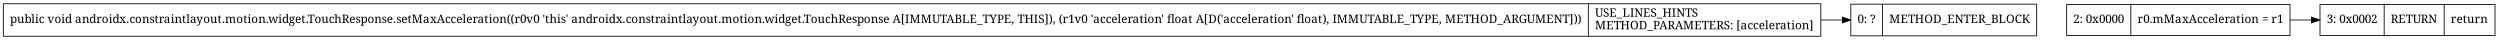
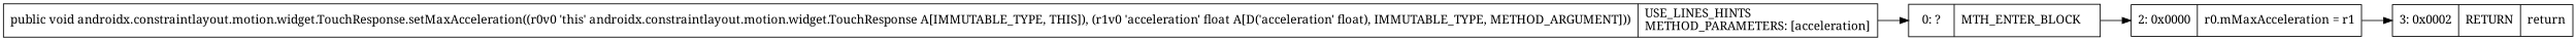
  digraph {
    fontname="Noto Serif"
    rankdir=LR
    node [fontname="Noto Serif" shape=record]
    edge [fontname="Noto Serif"]
-   n1 [label="{0\:\ ?|METHOD_ENTER_BLOCK\l}"]
+   n1 [label="{0\:\ ?|MTH_ENTER_BLOCK\l}"]
    n2 [label="{2\:\ 0x0000|r0.mMaxAcceleration = r1\l}"]
    n3 [label="{3\:\ 0x0002|RETURN\l|return\l}"]
    n4 [label="{public void androidx.constraintlayout.motion.widget.TouchResponse.setMaxAcceleration((r0v0 'this' androidx.constraintlayout.motion.widget.TouchResponse A[IMMUTABLE_TYPE, THIS]), (r1v0 'acceleration' float A[D('acceleration' float), IMMUTABLE_TYPE, METHOD_ARGUMENT]))  | USE_LINES_HINTS\lMETHOD_PARAMETERS: [acceleration]\l}"]
+   n1 -> n2
    n2 -> n3
    n4 -> n1
  }
